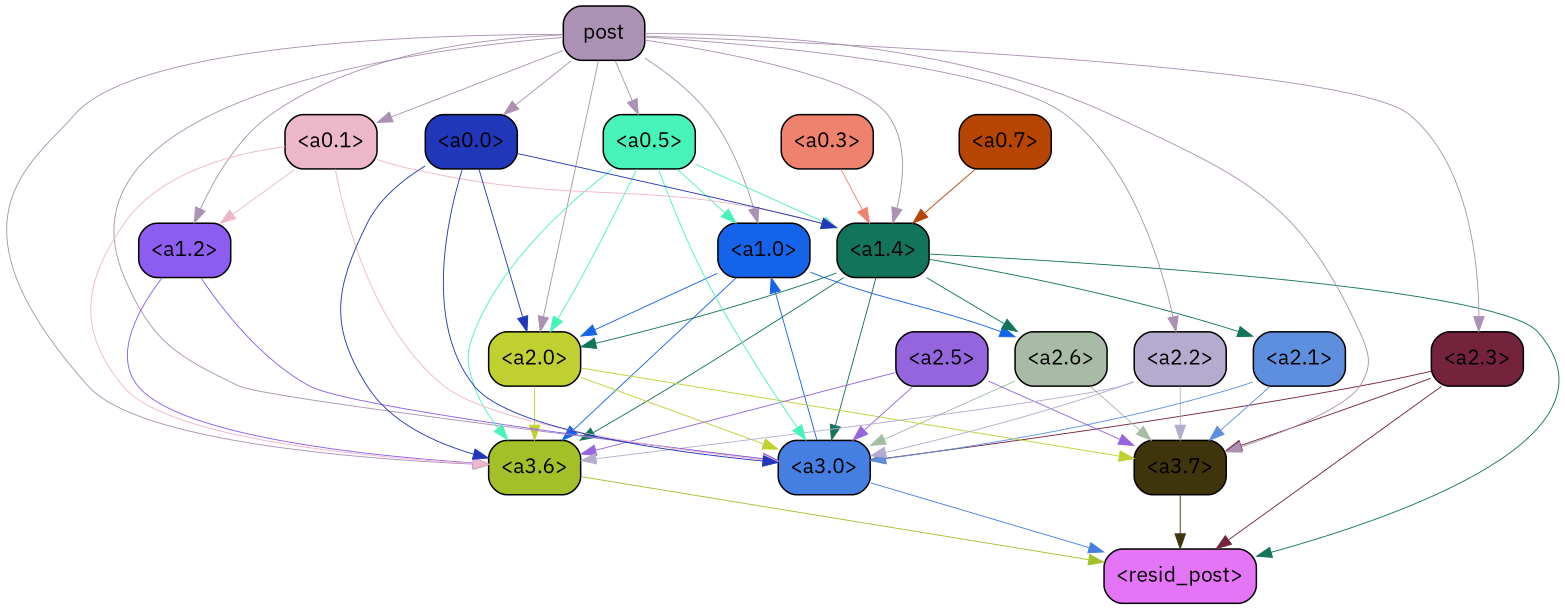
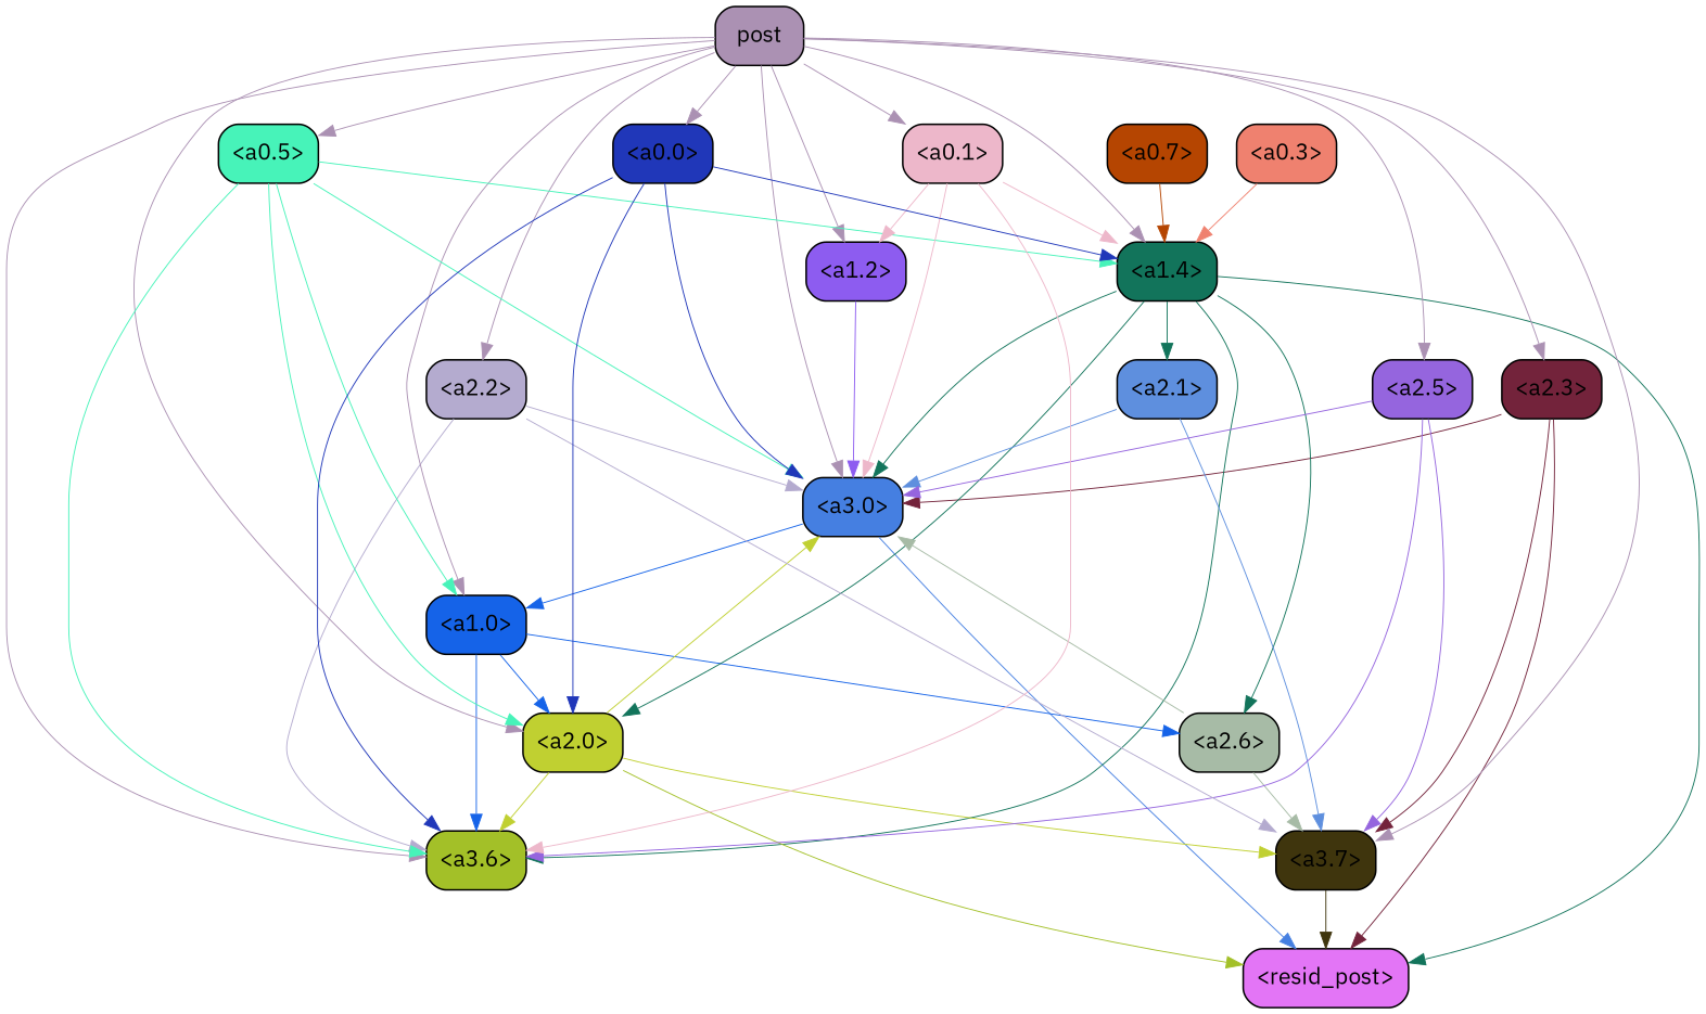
  strict digraph {
    fontname="IBM Plex Sans"
    splines=true
    node [color=black fontname="IBM Plex Sans" shape=box style="filled, rounded"]
    edge [color="#ab91b3" fontname="IBM Plex Sans" penwidth=0.6]
    "<a3.7>" [fillcolor="#3f350d"]
    "<resid_post>" [fillcolor="#e375f6"]
    "<a3.6>" [fillcolor="#a3c028"]
    "<a3.0>" [fillcolor="#457fe1"]
    "<a1.0>" [fillcolor="#1563e8"]
    "<a2.3>" [fillcolor="#73233b"]
    "<a1.4>" [fillcolor="#12745b"]
    "<a2.6>" [fillcolor="#a7bba6"]
    "<a2.1>" [fillcolor="#5e8fde"]
    "<a2.0>" [fillcolor="#c0d031"]
    "<a2.5>" [fillcolor="#9565de"]
    "<a2.2>" [fillcolor="#b4abcf"]
    n13 [fillcolor="#ab91b3" label=post]
    "<a1.2>" [fillcolor="#8d5cf0"]
    "<a0.5>" [fillcolor="#47f3b9"]
    "<a0.1>" [fillcolor="#edb7ca"]
    "<a0.0>" [fillcolor="#2037b9"]
    "<a0.7>" [fillcolor="#b54501"]
    "<a0.3>" [fillcolor="#ef816f"]
    "<a3.7>" -> "<resid_post>" [color="#3f350d"]
-   "<a3.6>" -> "<resid_post>" [color="#a3c028"]
+   "<a2.0>" -> "<resid_post>" [color="#a3c028"]
    "<a3.0>" -> "<resid_post>" [color="#457fe1"]
    "<a3.0>" -> "<a1.0>" [color="#1563e8"]
    "<a1.0>" -> "<a3.6>" [color="#1563e8"]
    "<a1.0>" -> "<a2.6>" [color="#1563e8"]
    "<a1.0>" -> "<a2.0>" [color="#1563e8"]
    "<a2.3>" -> "<a3.7>" [color="#73233b"]
    "<a2.3>" -> "<resid_post>" [color="#73233b"]
    "<a2.3>" -> "<a3.0>" [color="#73233b"]
    "<a1.4>" -> "<resid_post>" [color="#12745b"]
    "<a1.4>" -> "<a3.6>" [color="#12745b"]
    "<a1.4>" -> "<a3.0>" [color="#12745b"]
    "<a1.4>" -> "<a2.6>" [color="#12745b"]
    "<a1.4>" -> "<a2.1>" [color="#12745b"]
    "<a1.4>" -> "<a2.0>" [color="#12745b"]
    "<a2.6>" -> "<a3.7>" [color="#a7bba6"]
    "<a2.6>" -> "<a3.0>" [color="#a7bba6"]
    "<a2.1>" -> "<a3.7>" [color="#5e8fde"]
    "<a2.1>" -> "<a3.0>" [color="#5e8fde"]
    "<a2.0>" -> "<a3.7>" [color="#c0d031"]
    "<a2.0>" -> "<a3.6>" [color="#c0d031"]
    "<a2.0>" -> "<a3.0>" [color="#c0d031"]
    "<a2.5>" -> "<a3.7>" [color="#9565de"]
    "<a2.5>" -> "<a3.6>" [color="#9565de"]
    "<a2.5>" -> "<a3.0>" [color="#9565de"]
    "<a2.2>" -> "<a3.7>" [color="#b4abcf"]
    "<a2.2>" -> "<a3.6>" [color="#b4abcf"]
    "<a2.2>" -> "<a3.0>" [color="#b4abcf"]
    n13 -> "<a3.7>"
    n13 -> "<a3.6>"
    n13 -> "<a3.0>"
    n13 -> "<a1.0>"
    n13 -> "<a2.3>"
    n13 -> "<a1.4>"
    n13 -> "<a2.0>"
+   n13 -> "<a2.5>"
    n13 -> "<a2.2>"
    n13 -> "<a1.2>"
    n13 -> "<a0.5>"
    n13 -> "<a0.1>"
    n13 -> "<a0.0>"
-   "<a1.2>" -> "<a3.6>" [color="#8d5cf0"]
    "<a1.2>" -> "<a3.0>" [color="#8d5cf0"]
    "<a0.5>" -> "<a3.6>" [color="#47f3b9"]
    "<a0.5>" -> "<a3.0>" [color="#47f3b9"]
    "<a0.5>" -> "<a1.0>" [color="#47f3b9"]
    "<a0.5>" -> "<a1.4>" [color="#47f3b9"]
    "<a0.5>" -> "<a2.0>" [color="#47f3b9"]
    "<a0.1>" -> "<a3.6>" [color="#edb7ca"]
    "<a0.1>" -> "<a3.0>" [color="#edb7ca"]
    "<a0.1>" -> "<a1.4>" [color="#edb7ca"]
    "<a0.1>" -> "<a1.2>" [color="#edb7ca"]
    "<a0.0>" -> "<a3.6>" [color="#2037b9"]
    "<a0.0>" -> "<a3.0>" [color="#2037b9"]
    "<a0.0>" -> "<a1.4>" [color="#2037b9"]
    "<a0.0>" -> "<a2.0>" [color="#2037b9"]
    "<a0.7>" -> "<a1.4>" [color="#b54501"]
    "<a0.3>" -> "<a1.4>" [color="#ef816f"]
  }
